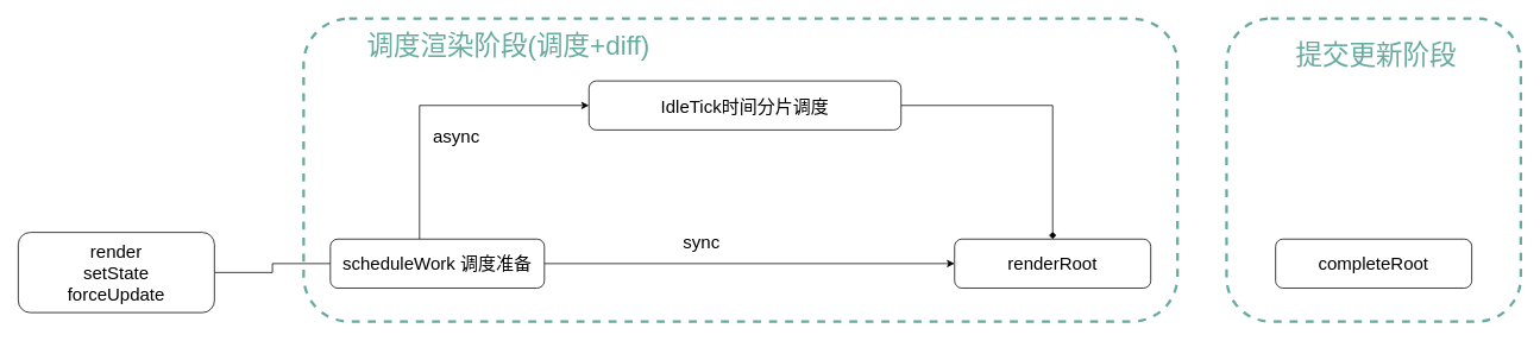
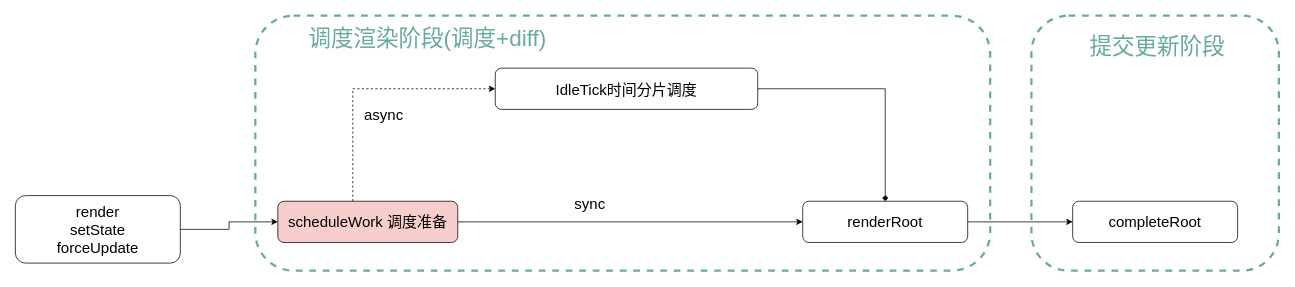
  <mxCell id="0" />
  <mxCell id="1" parent="0" />
  <mxCell id="2" value="" style="rounded=1;whiteSpace=wrap;html=1;fontSize=40;fontColor=#67AB9F;strokeColor=#67AB9F;dashed=1;strokeWidth=3;fillColor=none;" parent="1" vertex="1"><mxGeometry x="340" y="20" width="980" height="340" as="geometry" /></mxCell>
- <mxCell id="3" value="" style="edgeStyle=orthogonalEdgeStyle;rounded=0;orthogonalLoop=1;jettySize=auto;html=1;fontSize=20;endArrow=none;" parent="1" source="4" target="9" edge="1"><mxGeometry relative="1" as="geometry" /></mxCell>
+ <mxCell id="3" value="" style="edgeStyle=orthogonalEdgeStyle;rounded=0;orthogonalLoop=1;jettySize=auto;html=1;fontSize=20;" parent="1" source="4" target="9" edge="1"><mxGeometry relative="1" as="geometry" /></mxCell>
  <mxCell id="4" value="render&lt;br&gt;setState&lt;br&gt;forceUpdate" style="rounded=1;whiteSpace=wrap;html=1;fontSize=20;" parent="1" vertex="1"><mxGeometry x="20" y="260" width="220" height="90" as="geometry" /></mxCell>
  <mxCell id="5" value="" style="edgeStyle=orthogonalEdgeStyle;rounded=0;orthogonalLoop=1;jettySize=auto;html=1;fontSize=20;" parent="1" source="9" target="11" edge="1"><mxGeometry relative="1" as="geometry" /></mxCell>
  <mxCell id="6" value="sync" style="edgeLabel;html=1;align=center;verticalAlign=middle;resizable=0;points=[];fontSize=20;" parent="5" vertex="1" connectable="0"><mxGeometry x="0.1" y="4" relative="1" as="geometry"><mxPoint x="-78" y="-21" as="offset" /></mxGeometry></mxCell>
- <mxCell id="7" value="" style="edgeStyle=orthogonalEdgeStyle;rounded=0;orthogonalLoop=1;jettySize=auto;html=1;fontSize=20;entryX=0;entryY=0.5;entryDx=0;entryDy=0;" parent="1" source="9" target="14" edge="1"><mxGeometry relative="1" as="geometry"><Array as="points"><mxPoint x="470" y="118" /></Array></mxGeometry></mxCell>
+ <mxCell id="7" value="" style="edgeStyle=orthogonalEdgeStyle;rounded=0;orthogonalLoop=1;jettySize=auto;html=1;fontSize=20;entryX=0;entryY=0.5;entryDx=0;entryDy=0;dashed=1;" parent="1" source="9" target="14" edge="1"><mxGeometry relative="1" as="geometry"><Array as="points"><mxPoint x="470" y="118" /></Array></mxGeometry></mxCell>
  <mxCell id="8" value="async" style="edgeLabel;html=1;align=center;verticalAlign=middle;resizable=0;points=[];fontSize=20;" parent="7" vertex="1" connectable="0"><mxGeometry x="-0.168" y="-2" relative="1" as="geometry"><mxPoint x="38" y="24" as="offset" /></mxGeometry></mxCell>
- <mxCell id="9" value="scheduleWork 调度准备" style="whiteSpace=wrap;html=1;rounded=1;fontSize=20;" parent="1" vertex="1"><mxGeometry x="370" y="267.5" width="240" height="55" as="geometry" /></mxCell>
+ <mxCell id="9" value="scheduleWork 调度准备" style="whiteSpace=wrap;html=1;rounded=1;fontSize=20;fillColor=#f8cecc;" parent="1" vertex="1"><mxGeometry x="370" y="267.5" width="240" height="55" as="geometry" /></mxCell>
+ <mxCell id="10" value="" style="edgeStyle=orthogonalEdgeStyle;rounded=0;orthogonalLoop=1;jettySize=auto;html=1;fontSize=20;" parent="1" source="11" target="12" edge="1"><mxGeometry relative="1" as="geometry" /></mxCell>
  <mxCell id="11" value="renderRoot" style="whiteSpace=wrap;html=1;rounded=1;fontSize=20;" parent="1" vertex="1"><mxGeometry x="1070" y="267.5" width="220" height="55" as="geometry" /></mxCell>
  <mxCell id="12" value="completeRoot" style="whiteSpace=wrap;html=1;rounded=1;fontSize=20;" parent="1" vertex="1"><mxGeometry x="1430" y="267.5" width="220" height="55" as="geometry" /></mxCell>
  <mxCell id="13" style="edgeStyle=orthogonalEdgeStyle;rounded=0;orthogonalLoop=1;jettySize=auto;html=1;entryX=0.5;entryY=0;entryDx=0;entryDy=0;fontSize=20;exitX=1;exitY=0.5;exitDx=0;exitDy=0;endArrow=diamond;" parent="1" source="14" target="11" edge="1"><mxGeometry relative="1" as="geometry" /></mxCell>
  <mxCell id="14" value="IdleTick时间分片调度" style="whiteSpace=wrap;html=1;rounded=1;fontSize=20;" parent="1" vertex="1"><mxGeometry x="660" y="90" width="350" height="55" as="geometry" /></mxCell>
  <mxCell id="15" value="&lt;font style=&quot;font-size: 30px&quot;&gt;调度渲染阶段(调度+diff)&lt;/font&gt;" style="text;html=1;strokeColor=none;fillColor=none;align=center;verticalAlign=middle;whiteSpace=wrap;rounded=0;dashed=1;fontSize=30;fontColor=#67AB9F;" parent="1" vertex="1"><mxGeometry x="375" y="30" width="390" height="40" as="geometry" /></mxCell>
  <mxCell id="16" value="" style="rounded=1;whiteSpace=wrap;html=1;fontSize=40;fontColor=#67AB9F;strokeColor=#67AB9F;dashed=1;strokeWidth=3;fillColor=none;" parent="1" vertex="1"><mxGeometry x="1375" y="20" width="330" height="340" as="geometry" /></mxCell>
  <mxCell id="17" value="提交更新阶段" style="text;html=1;strokeColor=none;fillColor=none;align=center;verticalAlign=middle;whiteSpace=wrap;rounded=0;dashed=1;fontSize=30;fontColor=#67AB9F;" parent="1" vertex="1"><mxGeometry x="1420" y="30" width="246" height="60" as="geometry" /></mxCell>
